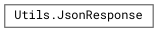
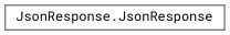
  digraph {
    rankdir=LR
    fontname="Roboto Mono"
-   n1 [color=grey40 fillcolor=white fontname="Roboto Mono" fontsize=10 height=0.2 label="Utils.JsonResponse" shape=box style=filled width=0.4]
+   n1 [color=grey40 fillcolor=white fontname="Roboto Mono" fontsize=10 height=0.2 label="JsonResponse.JsonResponse" shape=box style=filled width=0.4]
  }
